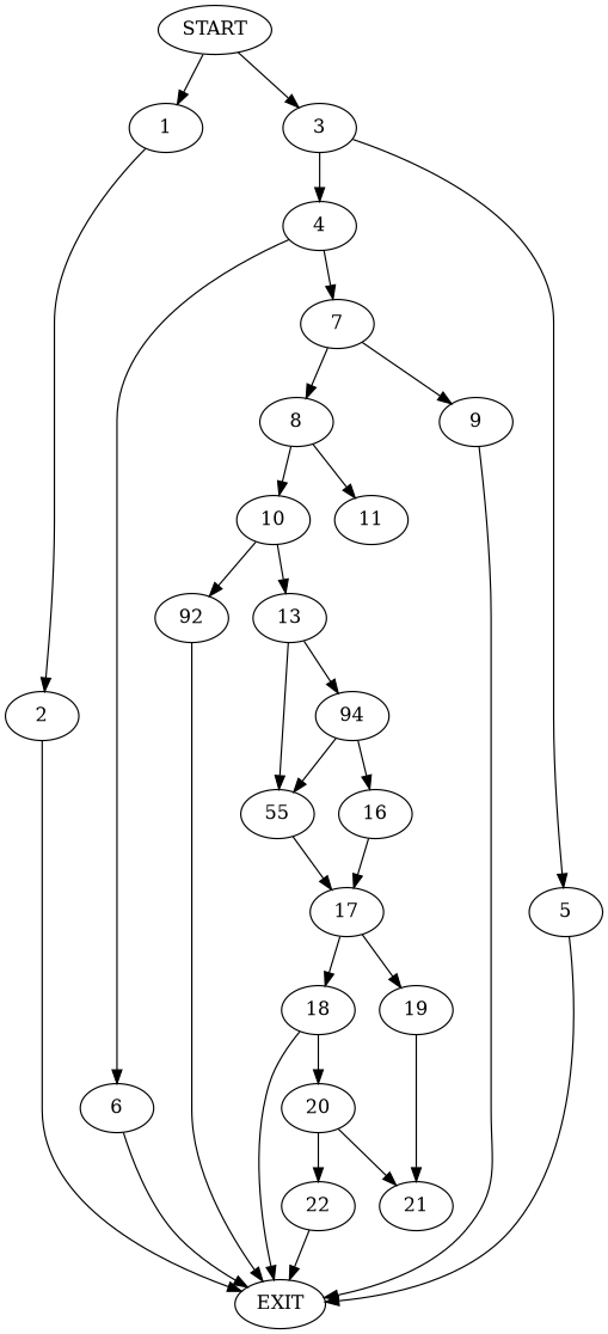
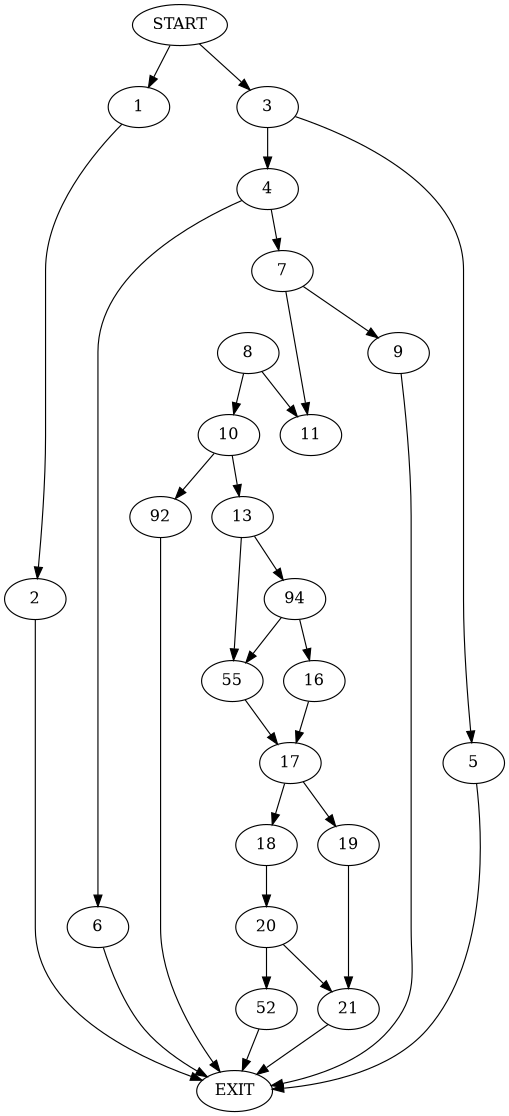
  digraph {
    n1 [label=START]
    1
    3
    2
    n5 [label=EXIT]
    4
    5
    6
    7
    8
    9
    10
    11
    n14 [label=92]
    13
    n16 [label=94]
    n17 [label=55]
    16
    17
    18
    19
    20
    21
-   22
+   22 [label=52]
    n1 -> 1
    n1 -> 3
    1 -> 2
    3 -> 4
    3 -> 5
    2 -> n5
    4 -> 6
    4 -> 7
    5 -> n5
    6 -> n5
-   7 -> 8
+   7 -> 11
    7 -> 9
    8 -> 10
    8 -> 11
    9 -> n5
    10 -> n14
    10 -> 13
    n14 -> n5
    13 -> n16
    13 -> n17
    n16 -> n17
    n16 -> 16
    n17 -> 17
    16 -> 17
    17 -> 18
    17 -> 19
    18 -> 20
    19 -> 21
    20 -> 21
    20 -> 22
-   18 -> n5
+   21 -> n5
    22 -> n5
  }
